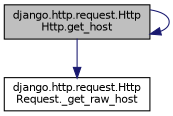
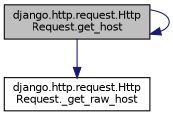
  digraph {
    rankdir=TB
    node [color=black fontname=Helvetica fontsize=10 shape=record style=filled]
    edge [color=midnightblue fontname=Helvetica fontsize=10 labelfontname=Helvetica labelfontsize=10 style=solid]
-   n1 [fillcolor=grey75 fontcolor=black height=0.2 label="django.http.request.Http\lHttp.get_host" width=0.4]
+   n1 [fillcolor=grey75 fontcolor=black height=0.2 label="django.http.request.Http\lRequest.get_host" width=0.4]
    n2 [fillcolor=white height=0.2 label="django.http.request.Http\lRequest._get_raw_host" width=0.4]
    n1 -> n1
    n1 -> n2
  }
